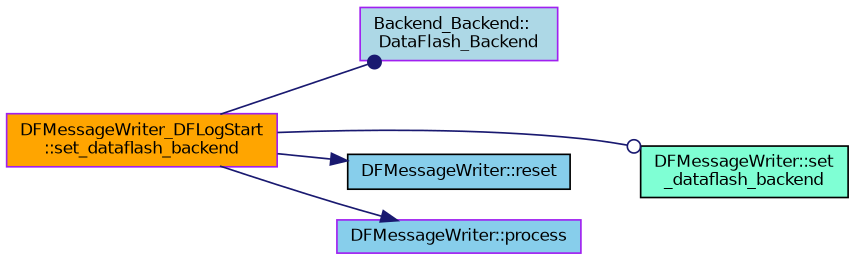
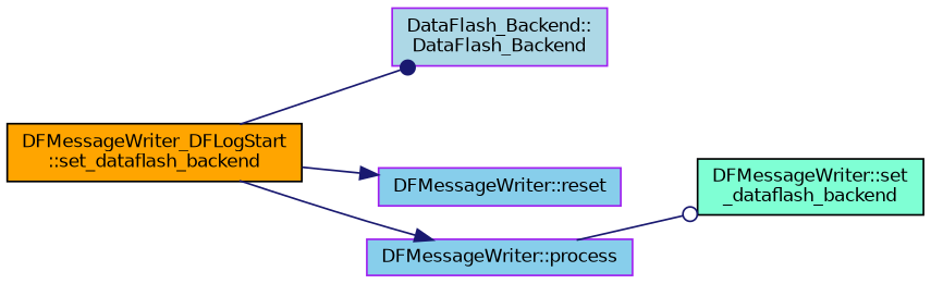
  digraph {
    rankdir=LR
    node [color=purple fillcolor=skyblue fontname=Helvetica fontsize=10 shape=record style=filled]
    edge [arrowhead=normal color=midnightblue fontname=Helvetica fontsize=10 labelfontname=Helvetica labelfontsize=10 style=solid]
-   n1 [fillcolor=lightblue fontcolor=black height=0.2 label="Backend_Backend::\lDataFlash_Backend" width=0.4]
-   n2 [fillcolor=orange height=0.2 label="DFMessageWriter_DFLogStart\l::set_dataflash_backend" width=0.4]
+   n1 [fillcolor=lightblue fontcolor=black height=0.2 label="DataFlash_Backend::\lDataFlash_Backend" width=0.4]
+   n2 [color=black fillcolor=orange height=0.2 label="DFMessageWriter_DFLogStart\l::set_dataflash_backend" width=0.4]
    n3 [color=black fillcolor=aquamarine height=0.2 label="DFMessageWriter::set\l_dataflash_backend" width=0.4]
-   n4 [color=black height=0.2 label="DFMessageWriter::reset" width=0.4]
+   n4 [height=0.2 label="DFMessageWriter::reset" width=0.4]
    n5 [height=0.2 label="DFMessageWriter::process" width=0.4]
    n2 -> n1 [arrowhead=dot]
-   n2 -> n3 [arrowhead=odot]
+   n5 -> n3 [arrowhead=odot]
    n2 -> n4
    n2 -> n5
  }
